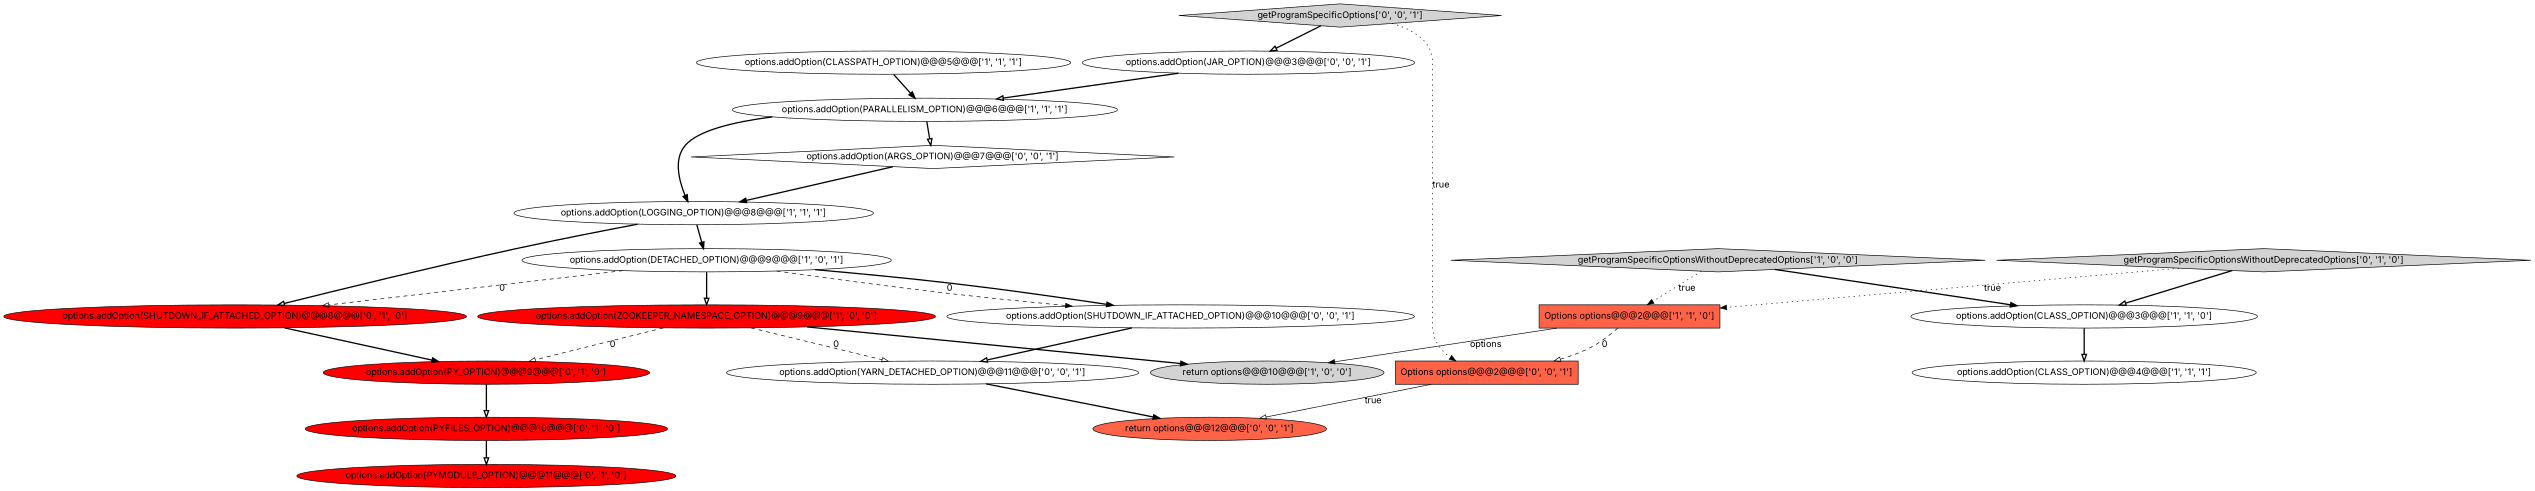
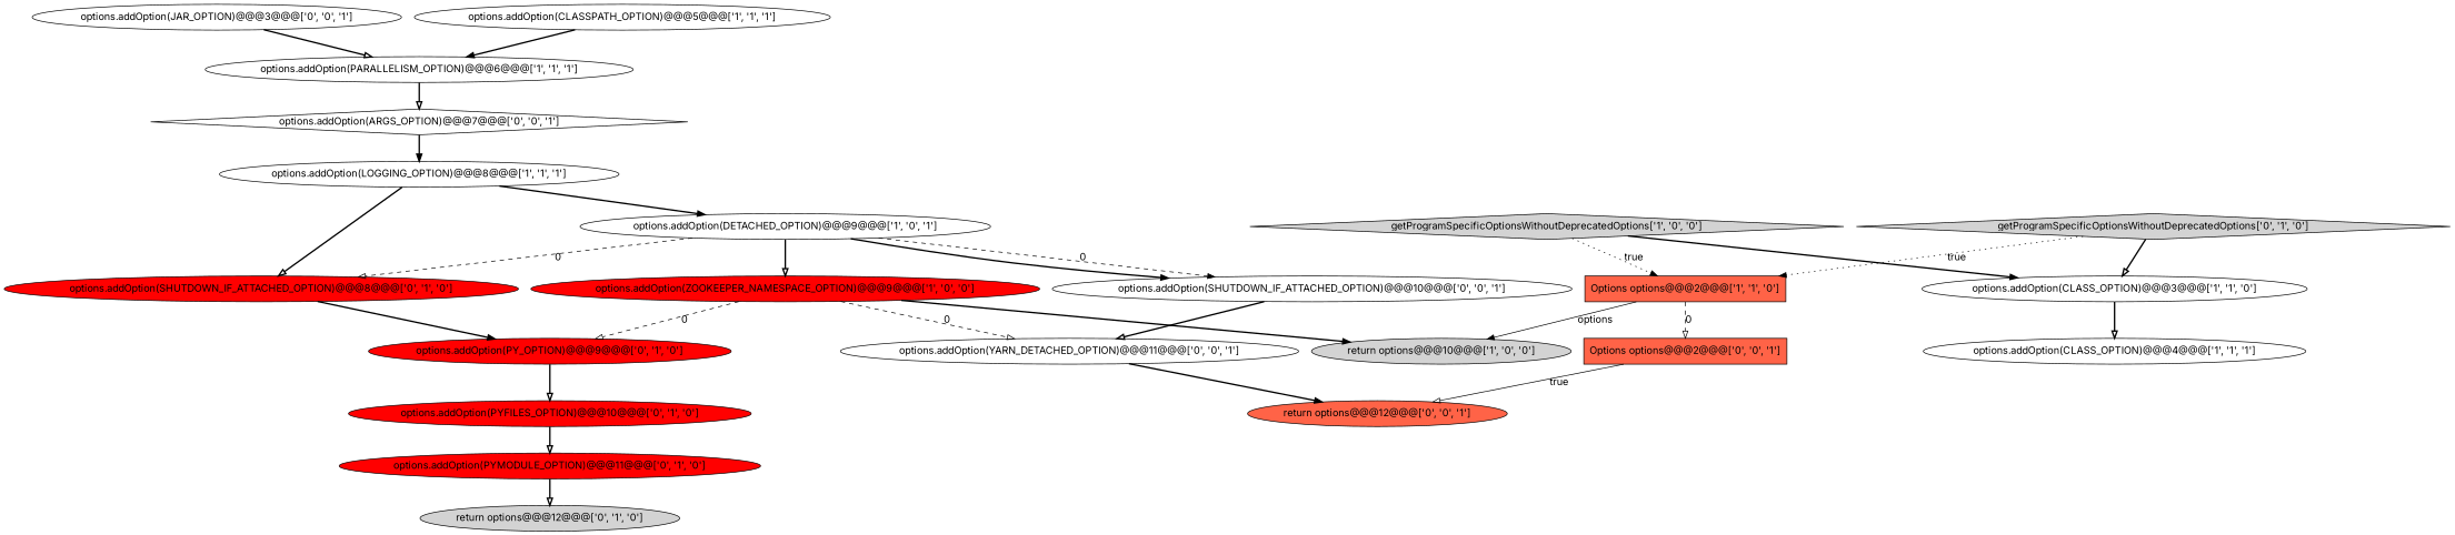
  digraph {
    fontname=Inter
    node [fillcolor=white fontname=Inter shape=ellipse style=filled]
    edge [arrowhead=onormal fontname=Inter style=bold]
-   n1 [fillcolor=lightgray label="getProgramSpecificOptions['0', '0', '1']" shape=diamond]
    n2 [label="options.addOption(JAR_OPTION)@@@3@@@['0', '0', '1']"]
    n3 [fillcolor=tomato label="Options options@@@2@@@['0', '0', '1']" shape=box]
    n4 [label="options.addOption(PARALLELISM_OPTION)@@@6@@@['1', '1', '1']"]
    n5 [fillcolor=tomato label="return options@@@12@@@['0', '0', '1']"]
    n6 [label="options.addOption(DETACHED_OPTION)@@@9@@@['1', '0', '1']"]
    n7 [fillcolor=red label="options.addOption(SHUTDOWN_IF_ATTACHED_OPTION)@@@8@@@['0', '1', '0']"]
    n8 [label="options.addOption(SHUTDOWN_IF_ATTACHED_OPTION)@@@10@@@['0', '0', '1']"]
    n9 [fillcolor=red label="options.addOption(ZOOKEEPER_NAMESPACE_OPTION)@@@9@@@['1', '0', '0']"]
    n10 [fillcolor=red label="options.addOption(PY_OPTION)@@@9@@@['0', '1', '0']"]
    n11 [label="options.addOption(YARN_DETACHED_OPTION)@@@11@@@['0', '0', '1']"]
    n12 [fillcolor=lightgray label="return options@@@10@@@['1', '0', '0']"]
    n13 [label="options.addOption(CLASS_OPTION)@@@4@@@['1', '1', '1']"]
    n14 [fillcolor=red label="options.addOption(PYFILES_OPTION)@@@10@@@['0', '1', '0']"]
    n15 [label="options.addOption(LOGGING_OPTION)@@@8@@@['1', '1', '1']"]
+   n16 [fillcolor=lightgray label="return options@@@12@@@['0', '1', '0']"]
    n17 [fillcolor=lightgray label="getProgramSpecificOptionsWithoutDeprecatedOptions['1', '0', '0']" shape=diamond]
    n18 [label="options.addOption(CLASS_OPTION)@@@3@@@['1', '1', '0']"]
    n19 [fillcolor=tomato label="Options options@@@2@@@['1', '1', '0']" shape=box]
    n20 [label="options.addOption(CLASSPATH_OPTION)@@@5@@@['1', '1', '1']"]
    n21 [fillcolor=lightgray label="getProgramSpecificOptionsWithoutDeprecatedOptions['0', '1', '0']" shape=diamond]
    n22 [label="options.addOption(ARGS_OPTION)@@@7@@@['0', '0', '1']" shape=diamond]
    n23 [fillcolor=red label="options.addOption(PYMODULE_OPTION)@@@11@@@['0', '1', '0']"]
-   n1 -> n2
-   n1 -> n3 [arrowhead=normal label=true style=dotted]
    n2 -> n4
    n3 -> n5 [label=true style=solid]
-   n4 -> n15 [arrowhead=normal]
    n4 -> n22
    n6 -> n7 [label=0 style=dashed]
    n6 -> n8 [arrowhead=normal label=0 style=dashed]
    n6 -> n8 [arrowhead=normal]
    n6 -> n9
    n7 -> n10 [arrowhead=normal]
    n8 -> n11
    n9 -> n10 [label=0 style=dashed]
    n9 -> n11 [label=0 style=dashed]
    n9 -> n12 [arrowhead=normal]
    n10 -> n14
    n11 -> n5 [arrowhead=normal]
    n14 -> n23
    n15 -> n6 [arrowhead=normal]
    n15 -> n7
    n17 -> n18 [arrowhead=normal]
    n17 -> n19 [arrowhead=normal label=true style=dotted]
    n18 -> n13
    n19 -> n3 [label=0 style=dashed]
    n19 -> n12 [arrowhead=normal label=options style=solid]
    n20 -> n4 [arrowhead=normal]
    n21 -> n18
    n21 -> n19 [arrowhead=normal label=true style=dotted]
    n22 -> n15 [arrowhead=normal]
+   n23 -> n16
  }
